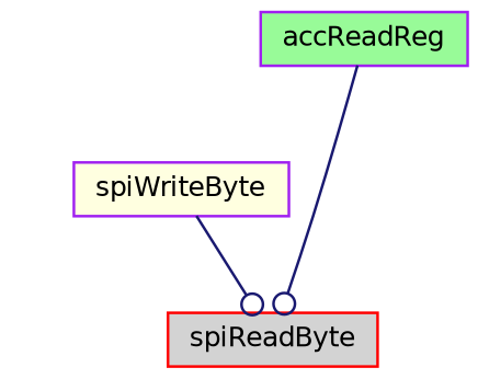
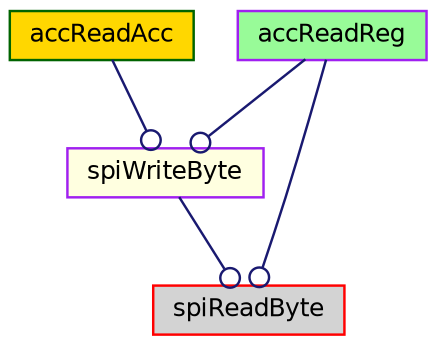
  digraph {
    rankdir=TB
    node [color=purple fontname=Helvetica fontsize=10 shape=record style=filled]
    edge [arrowhead=odot color=midnightblue fontname=Helvetica fontsize=10 labelfontname=Helvetica labelfontsize=10 style=solid]
+   n1 [color=darkgreen fillcolor=gold fontcolor=black height=0.2 label=accReadAcc width=0.4]
    n2 [fillcolor=lightyellow height=0.2 label=spiWriteByte width=0.4]
    n3 [color=red fillcolor=lightgrey height=0.2 label=spiReadByte width=0.4]
    n4 [fillcolor=palegreen height=0.2 label=accReadReg width=0.4]
+   n1 -> n2
    n2 -> n3
+   n4 -> n2
    n4 -> n3
  }
